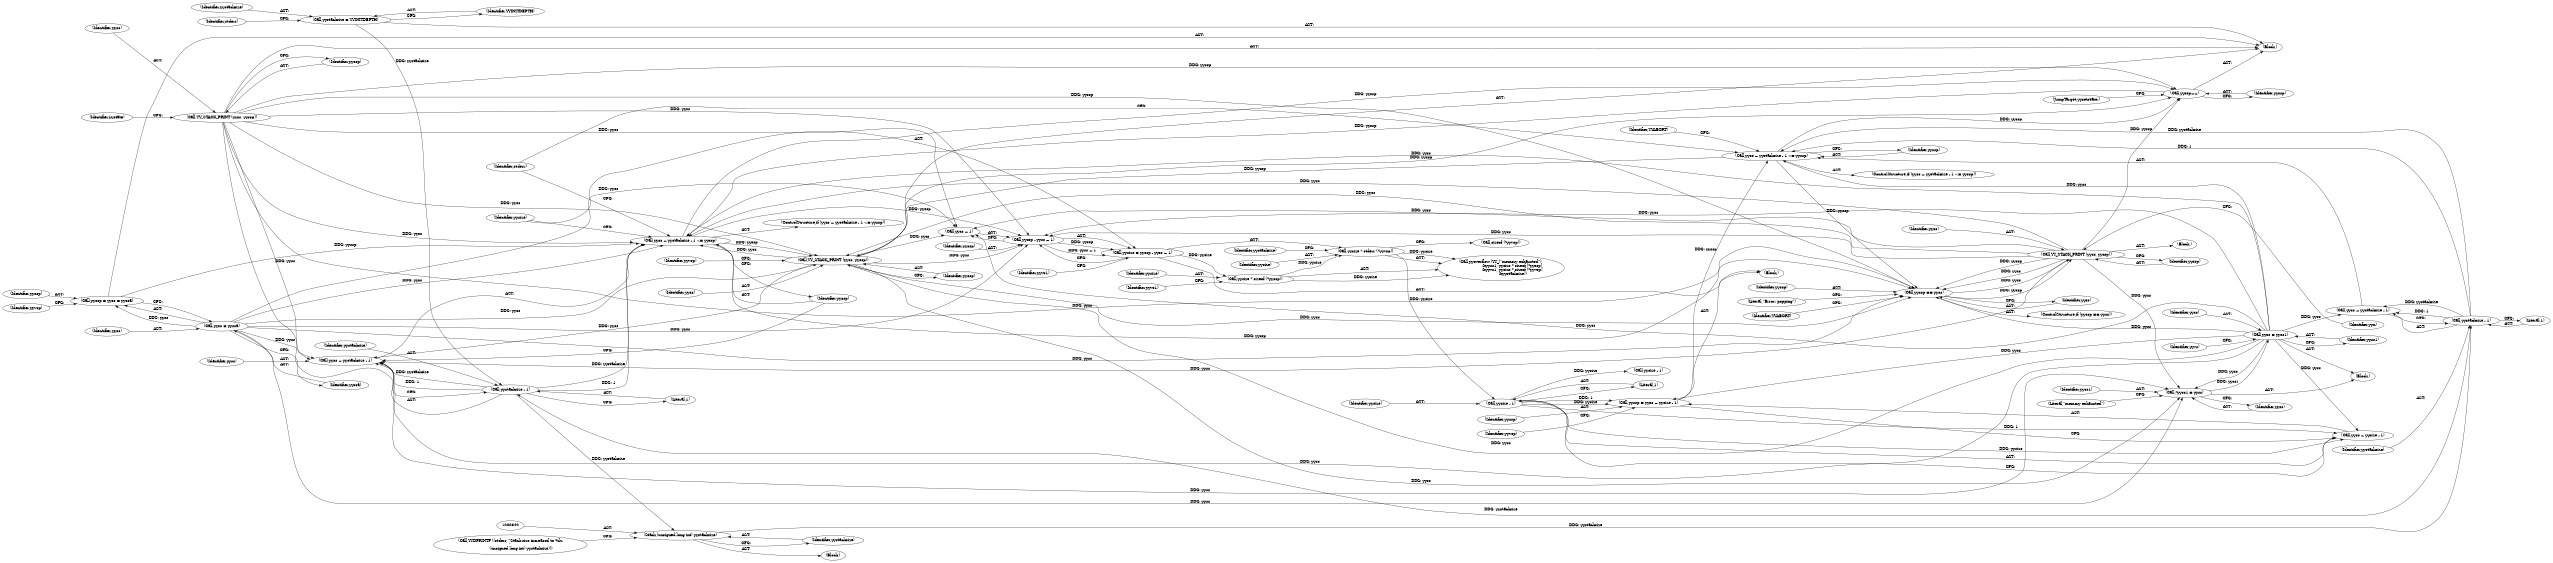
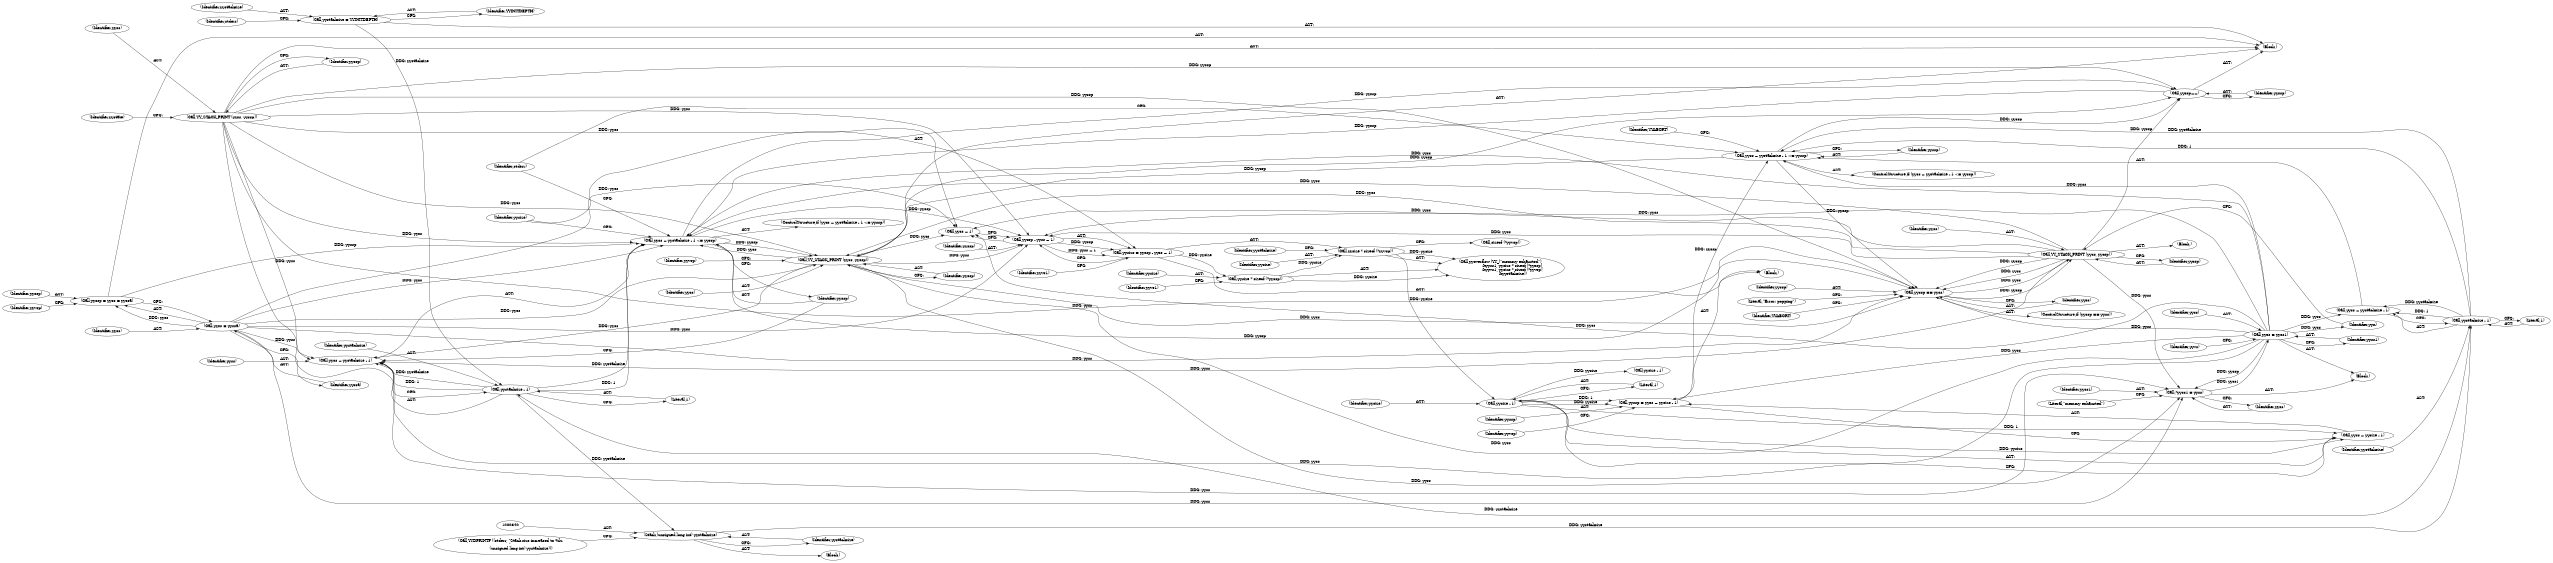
  digraph {
    rankdir=LR
    n1 [label="(Call,yyss + yystacksize - 1)"]
    n2 [label="(Call,yystacksize - 1)"]
    n3 [label="(Call,yyss + yystacksize - 1 <= yyssp)"]
    n4 [label="(Stack,(unsigned long int) yystacksize)"]
    n5 [label="(Literal,1)"]
    n6 [label="(Call,YY_STACK_PRINT (yyss, yyssp))"]
    n7 [label="(Call,yyssp == yyss)"]
    n8 [label="(Call,yyssp - yyss + 1)"]
    n9 [label="(Call,yyssp++)"]
    n10 [label="(Identifier,yyssp)"]
    n11 [label="(ControlStructure,if (yyss + yystacksize - 1 <= yyssp))"]
    n12 [label="(Call,*yyss1 = yyss)"]
    n13 [label="(Block,)"]
    n14 [label="(Identifier,yyssp)"]
    n15 [label="(Call,yyss + 1)"]
    n16 [label="(Call,YY_STACK_PRINT (yyss, yyssp))"]
    n17 [label="(Identifier,yyss)"]
    n18 [label="(ControlStructure,if (yyssp == yyss))"]
    n19 [label="(Call,yyss = yyss1)"]
    n20 [label="(Block,)"]
    n21 [label="(Identifier,yyss)"]
    n22 [label="(Call,yysize = yyssp - yyss + 1)"]
    n23 [label="(Identifier,yyssp)"]
    n24 [label="(Call,YY_STACK_PRINT (yyss, yyssp))"]
    n25 [label="(Identifier,yyssp)"]
    n26 [label="(Identifier,yyssp)"]
    n27 [label="(Block,)"]
    n28 [label="(Call,yyss + yystacksize - 1 <= yyssp)"]
    n29 [label="(ControlStructure,if (yyss + yystacksize - 1 <= yyssp))"]
    n30 [label="(Identifier,yyssp)"]
    n31 [label="(Call,yyssp = yyss + yysize - 1)"]
    n32 [label="(Call,yyss + yysize - 1)"]
    n33 [label="(Call,yyss + yystacksize - 1)"]
    n34 [label="(Identifier,yyss1)"]
    n35 [label="(Block,)"]
    n36 [label="(Call,yysize - 1)"]
    n37 [label="(Call,yystacksize - 1)"]
    n38 [label="(Call,yyss = yyssa)"]
    n39 [label="(Call,yyssp = yyss = yyssa)"]
    n40 [label="(Identifier,yyssa)"]
    n41 [label="(Literal,1)"]
    n42 [label="(Block,)"]
    n43 [label="(Identifier,yystacksize)"]
    n44 [label="(Call,yystacksize = YYINITDEPTH)"]
    n45 [label="(Identifier,YYINITDEPTH)"]
    n46 [label="(Call,yysize - 1)"]
    n47 [label="(Literal,1)"]
-   n48 [label="(Call,yysize * stderr (*yyvsp))"]
+   n48 [label="(Call,yysize * sizeof (*yyvsp))"]
    n49 [label="(Call,sizeof (*yyvsp))"]
    n50 [label="(Call,yyoverflow (YY_(\"memory exhausted\"),\n                    &yyss1, yysize * sizeof (*yyssp),\n                    &yyvs1, yysize * sizeof (*yyvsp),\n                    &yystacksize))"]
    n51 [label="(Call,yysize * sizeof (*yyssp))"]
    n52 [label="(Identifier,yyn)"]
    n53 [label="(Identifier,yyssp)"]
    n54 [label="(Literal,\"Error: popping\")"]
    n55 [label="(Identifier,yystacksize)"]
    n56 [label="(Identifier,yysize)"]
    n57 [label="(Identifier,yyvsp)"]
    n58 [label="(Identifier,yysize)"]
    n59 [label="(Call,YYDPRINTF ((stderr, \"Stack size increased to %lu\n\",\n                  (unsigned long int) yystacksize)))"]
    n60 [label="(Identifier,yyss)"]
    n61 [label="(Identifier,yyss)"]
    n62 [label="(Identifier,YYABORT)"]
    n63 [label="(Identifier,yystate)"]
    n64 [label="(Identifier,yyssp)"]
    n65 [label="(Identifier,yyvs1)"]
    n66 [label="(Identifier,YYABORT)"]
    n67 [label="(Identifier,yyvsp)"]
    n68 [label="(Identifier,yysize)"]
    n69 [label="(Identifier,yyvs)"]
    n70 [label="(Identifier,stderr)"]
    n71 [label="(Identifier,yyvs1)"]
    n72 [label="(Identifier,yyss1)"]
    n73 [label="(Identifier,yyss)"]
    n74 [label="(Identifier,yyssp)"]
-   n75 [label="(JumpTarget,yysetstate:)"]
    n76 [label="(Identifier,yystacksize)"]
    n77 [label="(Identifier,yystacksize)"]
    n78 [label="(Literal,\"memory exhausted\")"]
    n79 [label="(Identifier,yyss)"]
    n80 [label="(Identifier,yysize)"]
    n81 [label="(Identifier,yyvsp)"]
    n82 [label="(Identifier,yyss)"]
    n83 [label="(Identifier,yystacksize)"]
    n84 [label="(Identifier,stderr)"]
    n85 [label="(Identifier,yyssp)"]
    n86 [label="(Identifier,yyss)"]
    1000340
    n1 -> n2 [label="CFG: "]
    n1 -> n3 [label="AST: "]
    n2 -> n1 [label="AST: "]
    n2 -> n1 [label="DDG: yystacksize"]
    n2 -> n1 [label="DDG: 1"]
    n2 -> n3 [label="DDG: yystacksize"]
    n2 -> n3 [label="DDG: 1"]
    n2 -> n4 [label="DDG: yystacksize"]
    n2 -> n5 [label="CFG: "]
    n3 -> n6 [label="DDG: yyssp"]
    n3 -> n7 [label="DDG: yyssp"]
    n3 -> n8 [label="DDG: yyssp"]
    n3 -> n9 [label="DDG: yyssp"]
    n3 -> n10 [label="CFG: "]
    n3 -> n11 [label="AST: "]
    n4 -> n37 [label="DDG: yystacksize"]
    n4 -> n42 [label="AST: "]
    n4 -> n43 [label="CFG: "]
    n5 -> n2 [label="AST: "]
    n6 -> n1 [label="DDG: yyss"]
    n6 -> n3 [label="DDG: yyss"]
    n6 -> n7 [label="DDG: yyss"]
    n6 -> n8 [label="DDG: yyss"]
    n6 -> n9 [label="DDG: yyssp"]
    n6 -> n12 [label="DDG: yyss"]
    n6 -> n13 [label="AST: "]
    n6 -> n14 [label="CFG: "]
    n6 -> n15 [label="DDG: yyss"]
    n7 -> n16 [label="DDG: yyss"]
    n7 -> n16 [label="DDG: yyssp"]
    n7 -> n17 [label="CFG: "]
    n7 -> n18 [label="AST: "]
    n8 -> n15 [label="CFG: "]
    n8 -> n22 [label="AST: "]
    n8 -> n22 [label="DDG: yyssp"]
    n8 -> n22 [label="DDG: yyss + 1"]
    n9 -> n3 [label="DDG: yyssp"]
    n9 -> n13 [label="AST: "]
    n9 -> n23 [label="CFG: "]
    n10 -> n1 [label="CFG: "]
    n10 -> n3 [label="AST: "]
    n12 -> n19 [label="DDG: yyss1"]
    n12 -> n20 [label="AST: "]
    n12 -> n21 [label="CFG: "]
    n14 -> n6 [label="AST: "]
-   n15 -> n8 [label="AST: "]
+   n15 -> n8 [label="CFG: "]
    n16 -> n1 [label="DDG: yyss"]
    n16 -> n3 [label="DDG: yyss"]
    n16 -> n6 [label="DDG: yyss"]
    n16 -> n7 [label="DDG: yyssp"]
    n16 -> n7 [label="DDG: yyss"]
    n16 -> n8 [label="DDG: yyss"]
    n16 -> n9 [label="DDG: yyssp"]
    n16 -> n12 [label="DDG: yyss"]
    n16 -> n15 [label="DDG: yyss"]
    n16 -> n26 [label="CFG: "]
    n16 -> n27 [label="AST: "]
    n17 -> n7 [label="AST: "]
    n19 -> n1 [label="DDG: yyss"]
    n19 -> n3 [label="DDG: yyss"]
    n19 -> n6 [label="DDG: yyss"]
    n19 -> n7 [label="DDG: yyss"]
    n19 -> n8 [label="DDG: yyss"]
-   n19 -> n12 [label="DDG: yyss"]
+   n19 -> n12 [label="DDG: yyssp"]
    n19 -> n15 [label="DDG: yyss"]
    n19 -> n20 [label="AST: "]
    n19 -> n28 [label="DDG: yyss"]
    n19 -> n31 [label="DDG: yyss"]
-   n19 -> n32 [label="DDG: yyss"]
+   n19 -> n52 [label="DDG: yyss"]
    n19 -> n33 [label="DDG: yyss"]
    n19 -> n34 [label="CFG: "]
    n21 -> n12 [label="AST: "]
    n22 -> n8 [label="CFG: "]
    n22 -> n35 [label="AST: "]
    n22 -> n48 [label="AST: "]
    n22 -> n51 [label="DDG: yysize"]
    n23 -> n9 [label="AST: "]
    n24 -> n1 [label="DDG: yyss"]
    n24 -> n3 [label="DDG: yyss"]
    n24 -> n6 [label="DDG: yyss"]
    n24 -> n7 [label="DDG: yyssp"]
    n24 -> n7 [label="DDG: yyss"]
    n24 -> n8 [label="DDG: yyss"]
    n24 -> n9 [label="DDG: yyssp"]
    n24 -> n12 [label="DDG: yyss"]
    n24 -> n13 [label="AST: "]
    n24 -> n15 [label="DDG: yyss"]
    n24 -> n25 [label="CFG: "]
    n25 -> n24 [label="AST: "]
    n26 -> n16 [label="AST: "]
    n28 -> n6 [label="DDG: yyssp"]
    n28 -> n7 [label="DDG: yyssp"]
    n28 -> n9 [label="DDG: yyssp"]
    n28 -> n29 [label="AST: "]
    n28 -> n30 [label="CFG: "]
    n30 -> n28 [label="AST: "]
    n31 -> n28 [label="DDG: yyssp"]
    n31 -> n32 [label="CFG: "]
    n31 -> n35 [label="AST: "]
    n32 -> n31 [label="AST: "]
    n32 -> n36 [label="CFG: "]
    n33 -> n28 [label="AST: "]
    n33 -> n37 [label="CFG: "]
    n34 -> n19 [label="AST: "]
    n36 -> n31 [label="DDG: yysize"]
    n36 -> n31 [label="DDG: 1"]
    n36 -> n32 [label="AST: "]
    n36 -> n32 [label="DDG: yysize"]
    n36 -> n32 [label="DDG: 1"]
    n36 -> n46 [label="DDG: yysize"]
    n36 -> n47 [label="CFG: "]
    n37 -> n2 [label="DDG: yystacksize"]
    n37 -> n28 [label="DDG: yystacksize"]
    n37 -> n28 [label="DDG: 1"]
    n37 -> n33 [label="AST: "]
    n37 -> n33 [label="DDG: yystacksize"]
    n37 -> n33 [label="DDG: 1"]
    n37 -> n41 [label="CFG: "]
    n38 -> n1 [label="DDG: yyss"]
    n38 -> n3 [label="DDG: yyss"]
    n38 -> n6 [label="DDG: yyss"]
    n38 -> n7 [label="DDG: yyss"]
    n38 -> n8 [label="DDG: yyss"]
    n38 -> n12 [label="DDG: yyss"]
    n38 -> n15 [label="DDG: yyss"]
    n38 -> n39 [label="AST: "]
    n38 -> n39 [label="DDG: yyss"]
    n38 -> n40 [label="CFG: "]
    n39 -> n3 [label="DDG: yyssp"]
    n39 -> n13 [label="AST: "]
    n39 -> n38 [label="CFG: "]
    n40 -> n38 [label="AST: "]
    n41 -> n37 [label="AST: "]
    n43 -> n4 [label="AST: "]
    n44 -> n2 [label="DDG: yystacksize"]
    n44 -> n13 [label="AST: "]
    n44 -> n45 [label="CFG: "]
    n45 -> n44 [label="AST: "]
    n47 -> n36 [label="AST: "]
    n48 -> n36 [label="DDG: yysize"]
    n48 -> n49 [label="CFG: "]
    n48 -> n50 [label="AST: "]
    n48 -> n50 [label="DDG: yysize"]
    n51 -> n48 [label="DDG: yysize"]
    n51 -> n50 [label="AST: "]
    n51 -> n50 [label="DDG: yysize"]
    n52 -> n16 [label="CFG: "]
    n53 -> n8 [label="AST: "]
    n54 -> n7 [label="CFG: "]
    n55 -> n37 [label="AST: "]
    n56 -> n36 [label="AST: "]
    n57 -> n6 [label="CFG: "]
    n58 -> n48 [label="AST: "]
    n59 -> n4 [label="CFG: "]
    n60 -> n38 [label="AST: "]
    n61 -> n24 [label="AST: "]
    n62 -> n7 [label="CFG: "]
    n63 -> n24 [label="CFG: "]
    n64 -> n39 [label="AST: "]
    n65 -> n51 [label="CFG: "]
    n66 -> n28 [label="CFG: "]
    n67 -> n31 [label="CFG: "]
    n68 -> n3 [label="CFG: "]
    n68 -> n22 [label="AST: "]
    n69 -> n19 [label="CFG: "]
    n70 -> n44 [label="CFG: "]
    n71 -> n22 [label="CFG: "]
    n72 -> n12 [label="AST: "]
    n73 -> n16 [label="AST: "]
    n74 -> n31 [label="AST: "]
-   n75 -> n9 [label="CFG: "]
    n76 -> n44 [label="AST: "]
    n77 -> n2 [label="AST: "]
    n78 -> n12 [label="CFG: "]
    n79 -> n19 [label="AST: "]
    n80 -> n51 [label="AST: "]
    n81 -> n39 [label="CFG: "]
    n82 -> n1 [label="AST: "]
    n83 -> n48 [label="CFG: "]
    n84 -> n3 [label="CFG: "]
    n84 -> n28 [label="CFG: "]
    n85 -> n7 [label="AST: "]
    n86 -> n6 [label="AST: "]
    1000340 -> n4 [label="AST: "]
  }
